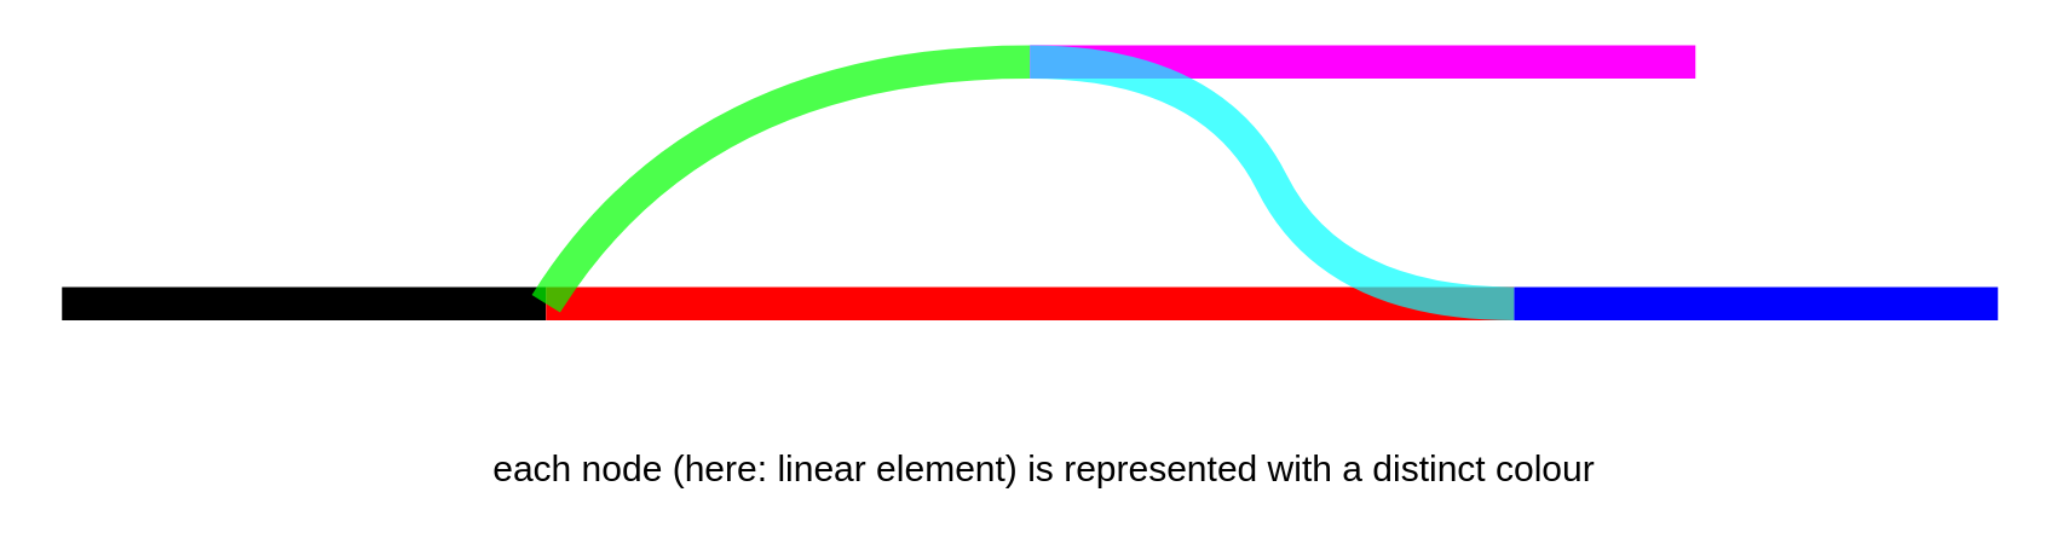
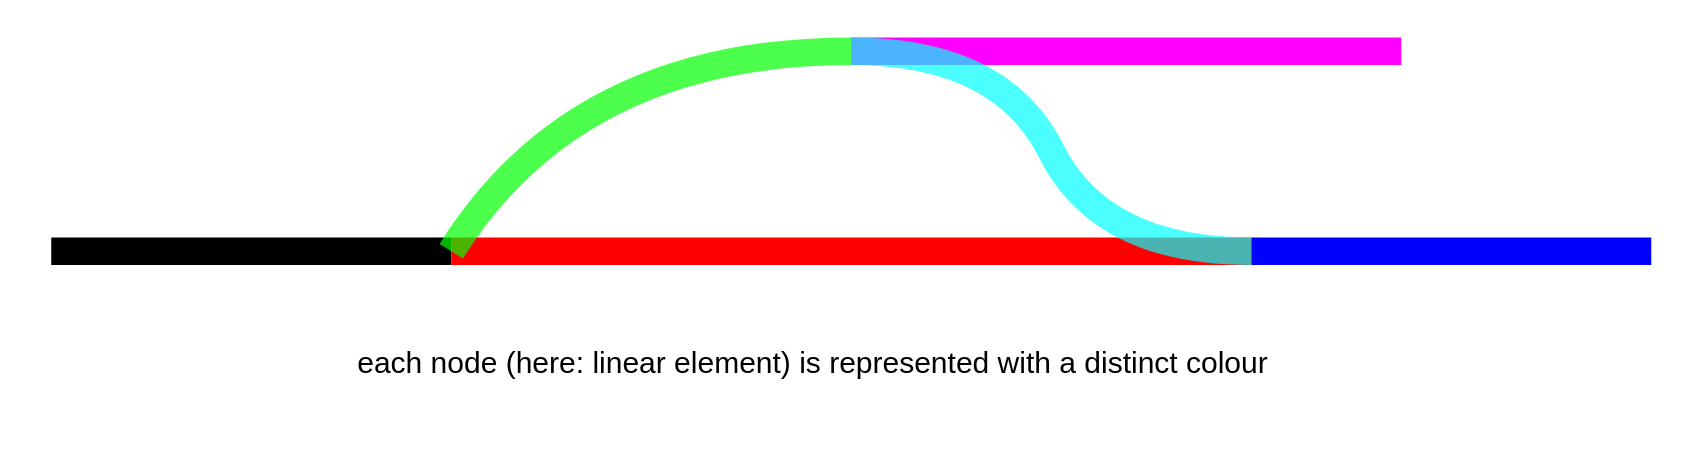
  <mxCell id="0" />
  <mxCell id="1" parent="0" />
  <mxCell id="2" value="" style="endArrow=none;html=1;rounded=0;strokeWidth=11.024;curved=1;" edge="1" parent="1"><mxGeometry width="50" height="50" relative="1" as="geometry"><mxPoint x="20" y="100" as="sourcePoint" /><mxPoint x="180" y="100" as="targetPoint" /></mxGeometry></mxCell>
  <mxCell id="3" value="" style="endArrow=none;html=1;rounded=0;strokeWidth=11.024;curved=1;strokeColor=#ff0000;" edge="1" parent="1"><mxGeometry width="50" height="50" relative="1" as="geometry"><mxPoint x="180" y="100" as="sourcePoint" /><mxPoint x="500" y="100" as="targetPoint" /></mxGeometry></mxCell>
  <mxCell id="4" value="" style="endArrow=none;html=1;rounded=0;strokeWidth=11.024;curved=1;strokeColor=#0000ff;" edge="1" parent="1"><mxGeometry width="50" height="50" relative="1" as="geometry"><mxPoint x="500" y="100" as="sourcePoint" /><mxPoint x="660" y="100" as="targetPoint" /></mxGeometry></mxCell>
  <mxCell id="5" value="" style="endArrow=none;html=1;rounded=0;strokeWidth=11.024;curved=1;strokeColor=#00ff00;opacity=70;" edge="1" parent="1"><mxGeometry width="50" height="50" relative="1" as="geometry"><mxPoint x="180" y="100" as="sourcePoint" /><mxPoint x="340" y="20" as="targetPoint" /><Array as="points"><mxPoint x="230" y="20" /></Array></mxGeometry></mxCell>
  <mxCell id="6" value="" style="endArrow=none;html=1;rounded=0;strokeWidth=11.024;curved=1;strokeColor=#ff00ff;" edge="1" parent="1"><mxGeometry width="50" height="50" relative="1" as="geometry"><mxPoint x="340" y="20" as="sourcePoint" /><mxPoint x="560" y="20" as="targetPoint" /></mxGeometry></mxCell>
  <mxCell id="7" value="" style="endArrow=none;html=1;rounded=0;strokeWidth=11.024;curved=1;strokeColor=#00ffff;opacity=70;" edge="1" parent="1"><mxGeometry width="50" height="50" relative="1" as="geometry"><mxPoint x="340" y="20" as="sourcePoint" /><mxPoint x="500" y="100" as="targetPoint" /><Array as="points"><mxPoint x="400" y="20" /><mxPoint x="440" y="100" /></Array></mxGeometry></mxCell>
- <mxCell id="8" value="each node (here: linear element) is represented with a distinct colour" style="text;html=1;align=center;verticalAlign=middle;whiteSpace=wrap;rounded=0;" vertex="1" parent="1"><mxGeometry x="140" y="140" width="410" height="30" as="geometry" /></mxCell>
+ <mxCell id="8" value="each node (here: linear element) is represented with a distinct colour" style="text;html=1;align=center;verticalAlign=middle;whiteSpace=wrap;rounded=0;" vertex="1" parent="1"><mxGeometry x="120" y="130" width="410" height="30" as="geometry" /></mxCell>
